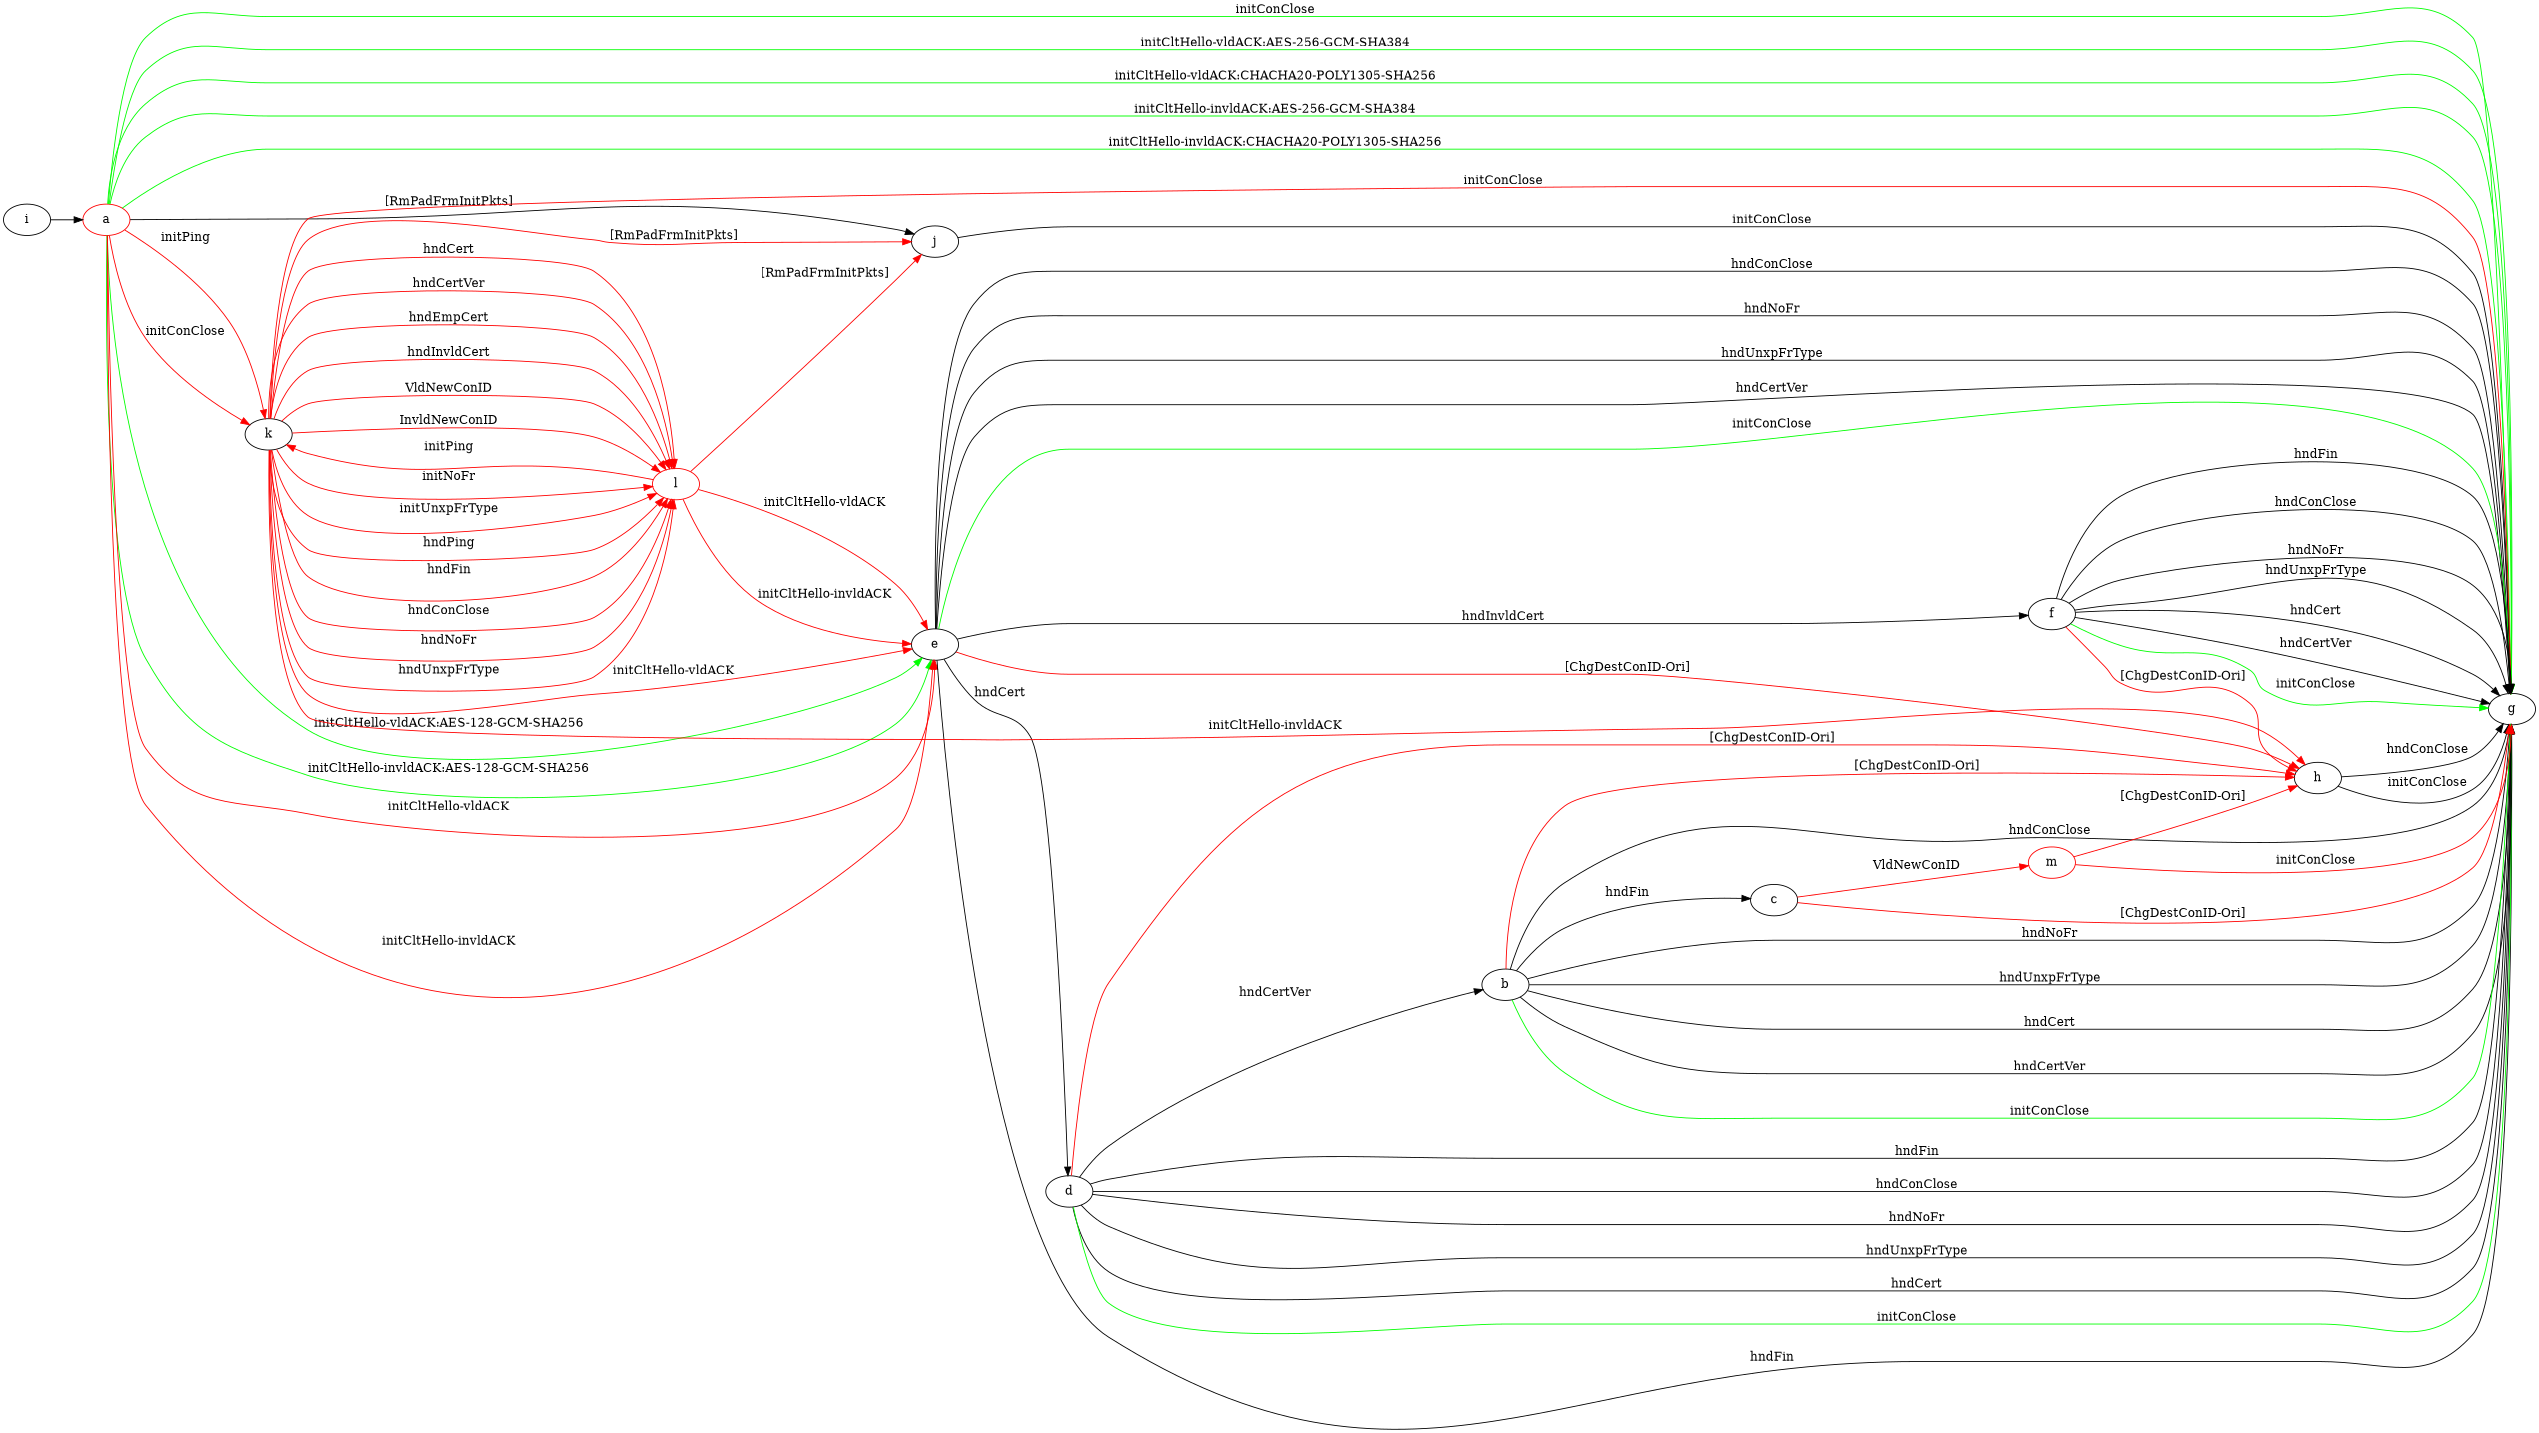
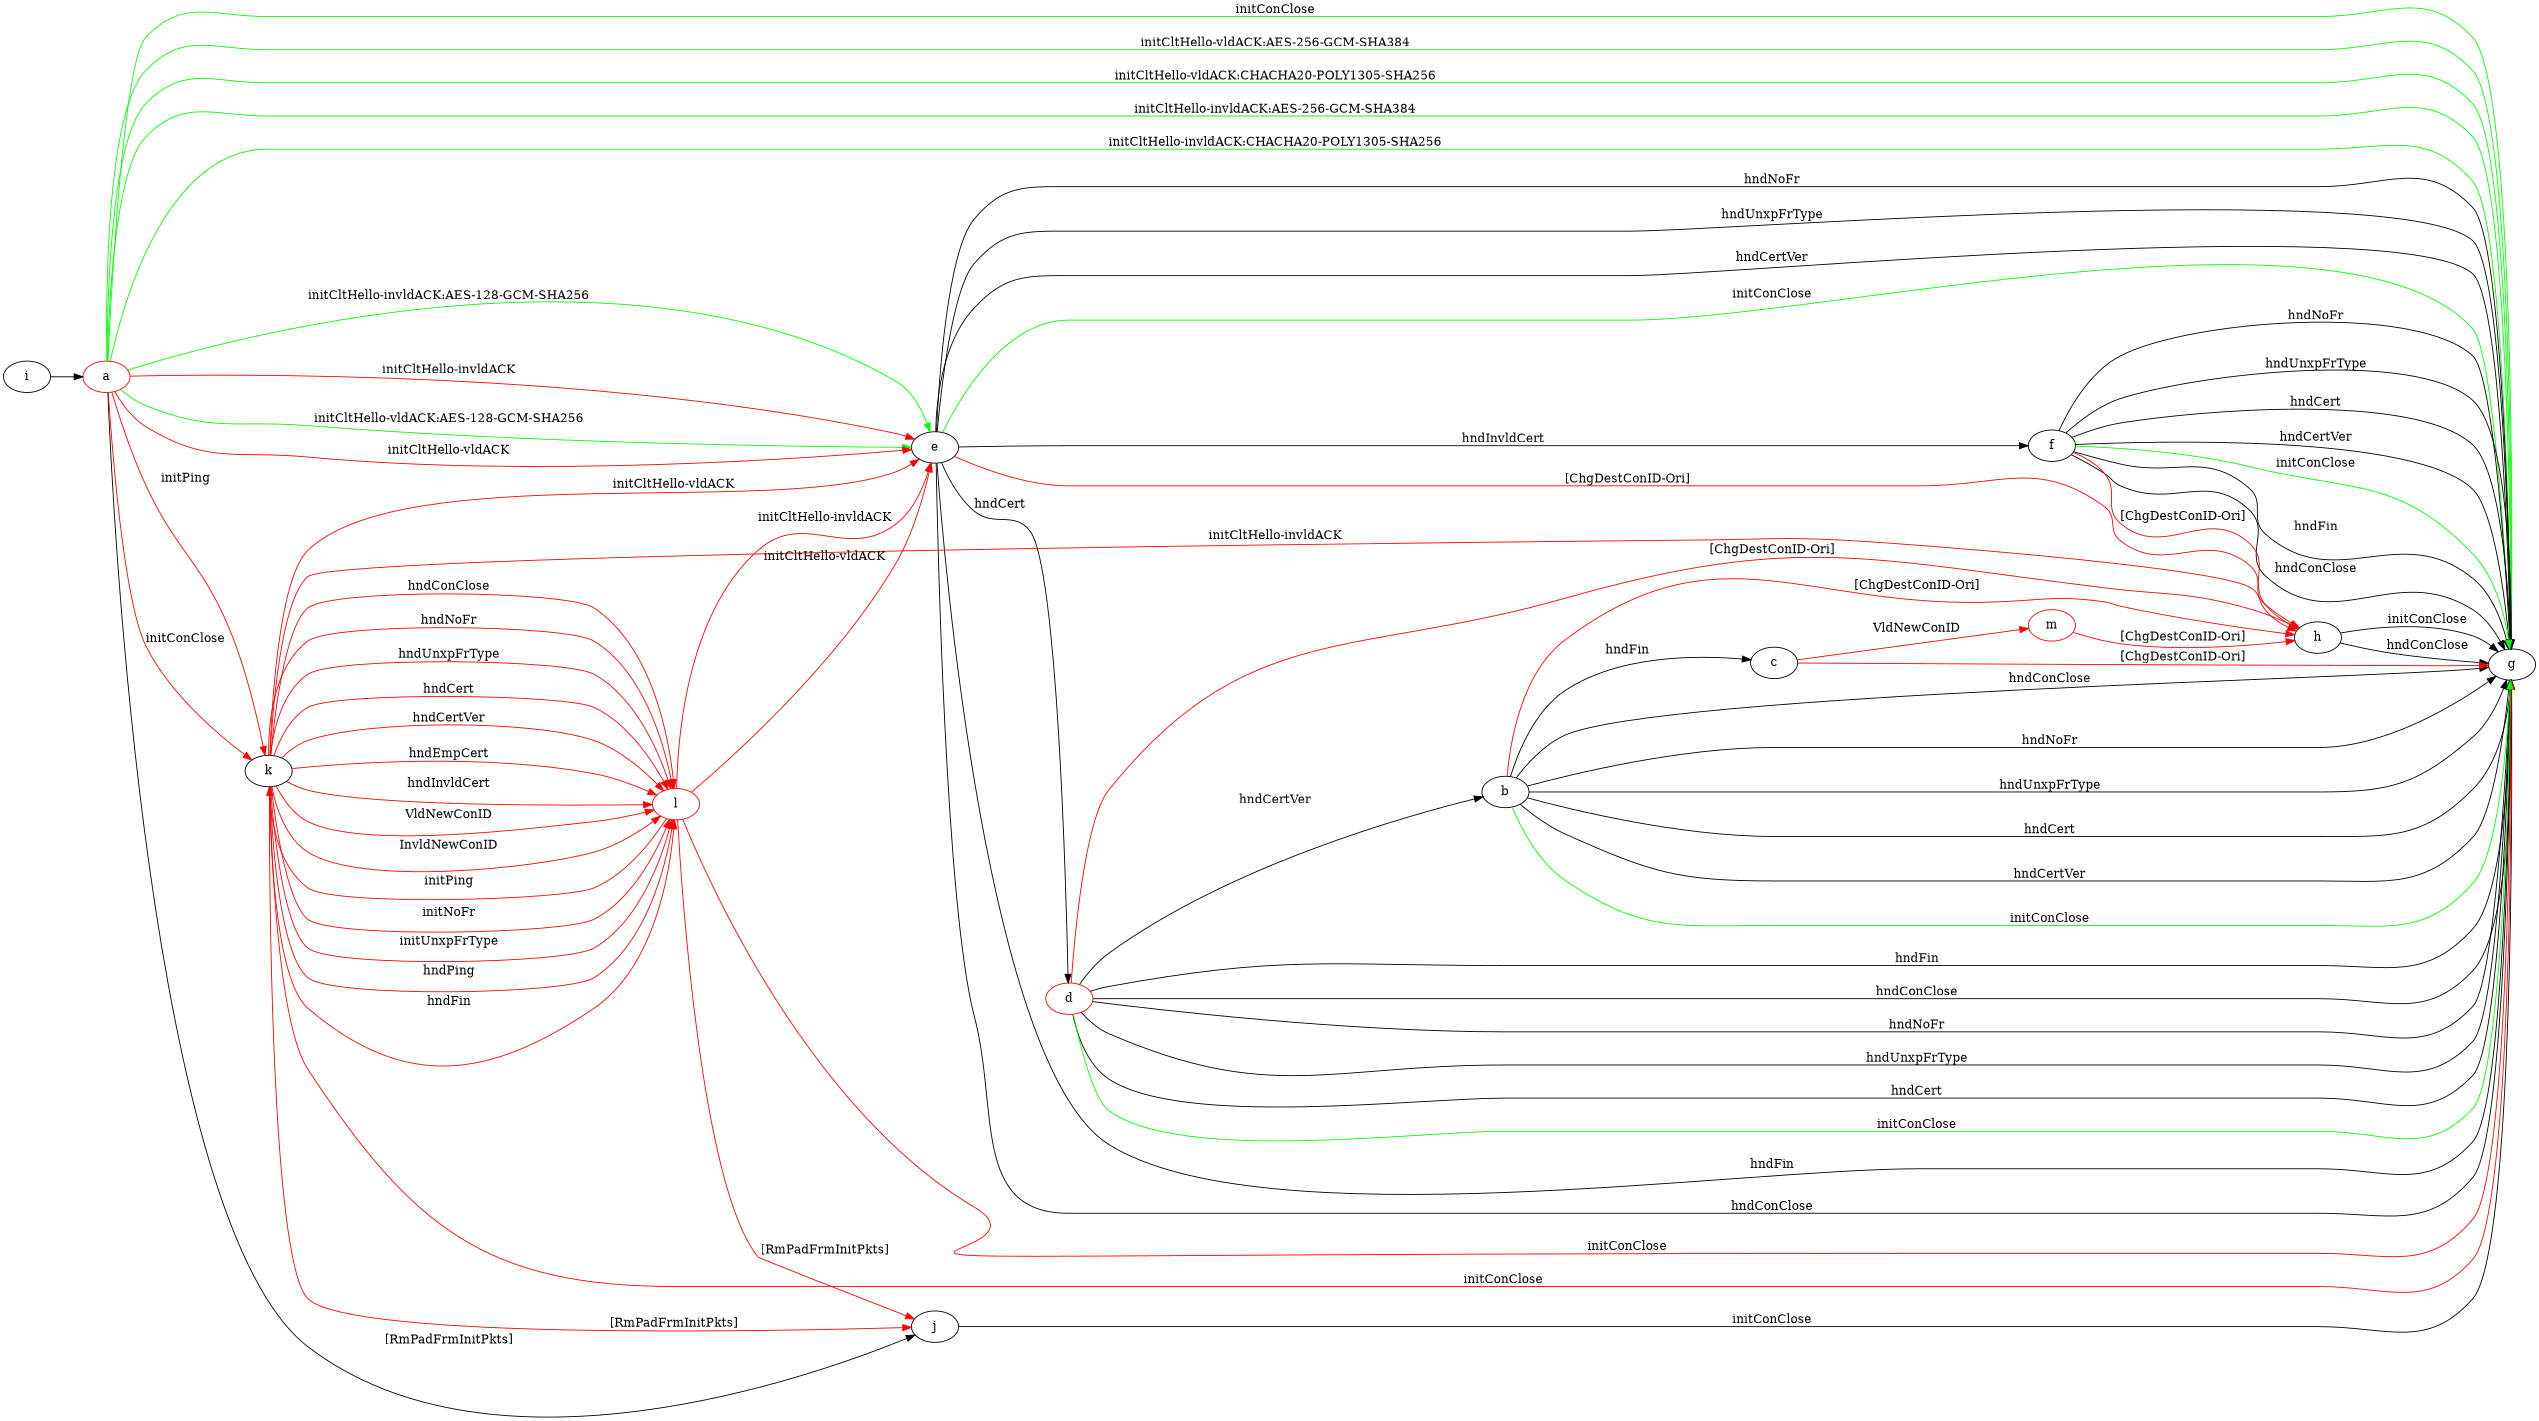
  digraph {
    rankdir=LR
    edge [color=red]
    a [color=red]
    e
    g
    j
    k [color=black]
    h
-   d
+   d [color=red]
    f
    l [color=red]
    b
    c
    m [color=red]
    i
    a -> e [color=green label="initCltHello-vldACK:AES-128-GCM-SHA256 "]
    a -> e [color=green label="initCltHello-invldACK:AES-128-GCM-SHA256 "]
    a -> e [label="initCltHello-vldACK "]
    a -> e [label="initCltHello-invldACK "]
    a -> g [color=green label="initConClose "]
    a -> g [color=green label="initCltHello-vldACK:AES-256-GCM-SHA384 "]
    a -> g [color=green label="initCltHello-vldACK:CHACHA20-POLY1305-SHA256 "]
    a -> g [color=green label="initCltHello-invldACK:AES-256-GCM-SHA384 "]
    a -> g [color=green label="initCltHello-invldACK:CHACHA20-POLY1305-SHA256 "]
    a -> j [label="[RmPadFrmInitPkts] " color=""]
    a -> k [label="initPing "]
    a -> k [label="initConClose "]
    e -> g [label="hndFin " color=""]
    e -> g [label="hndConClose " color=""]
    e -> g [label="hndNoFr " color=""]
    e -> g [label="hndUnxpFrType " color=""]
    e -> g [label="hndCertVer " color=""]
    e -> g [color=green label="initConClose "]
    e -> h [label="[ChgDestConID-Ori] "]
    e -> d [label="hndCert " color=""]
    e -> f [label="hndInvldCert " color=""]
    j -> g [label="initConClose " color=""]
    k -> e [label="initCltHello-vldACK "]
    k -> g [label="initConClose "]
    k -> j [label="[RmPadFrmInitPkts] "]
    k -> h [label="initCltHello-invldACK "]
    k -> l [label="initNoFr "]
    k -> l [label="initUnxpFrType "]
    k -> l [label="hndPing "]
    k -> l [label="hndFin "]
    k -> l [label="hndConClose "]
    k -> l [label="hndNoFr "]
    k -> l [label="hndUnxpFrType "]
    k -> l [label="hndCert "]
    k -> l [label="hndCertVer "]
    k -> l [label="hndEmpCert "]
    k -> l [label="hndInvldCert "]
    k -> l [label="VldNewConID "]
    k -> l [label="InvldNewConID "]
    h -> g [label="initConClose " color=""]
    h -> g [label="hndConClose " color=""]
    d -> g [label="hndFin " color=""]
    d -> g [label="hndConClose " color=""]
    d -> g [label="hndNoFr " color=""]
    d -> g [label="hndUnxpFrType " color=""]
    d -> g [label="hndCert " color=""]
    d -> g [color=green label="initConClose "]
    d -> h [label="[ChgDestConID-Ori] "]
    d -> b [label="hndCertVer " color=""]
    f -> g [label="hndFin " color=""]
    f -> g [label="hndConClose " color=""]
    f -> g [label="hndNoFr " color=""]
    f -> g [label="hndUnxpFrType " color=""]
    f -> g [label="hndCert " color=""]
    f -> g [label="hndCertVer " color=""]
    f -> g [color=green label="initConClose "]
    f -> h [label="[ChgDestConID-Ori] "]
    l -> e [label="initCltHello-vldACK "]
    l -> e [label="initCltHello-invldACK "]
-   m -> g [label="initConClose "]
+   l -> g [label="initConClose "]
    l -> j [label="[RmPadFrmInitPkts] "]
    l -> k [label="initPing "]
    b -> g [label="hndConClose " color=""]
    b -> g [label="hndNoFr " color=""]
    b -> g [label="hndUnxpFrType " color=""]
    b -> g [label="hndCert " color=""]
    b -> g [label="hndCertVer " color=""]
    b -> g [color=green label="initConClose "]
    b -> h [label="[ChgDestConID-Ori] "]
    b -> c [label="hndFin " color=""]
    c -> g [label="[ChgDestConID-Ori] "]
    c -> m [label="VldNewConID "]
    m -> h [label="[ChgDestConID-Ori] "]
    i -> a [color=""]
  }
